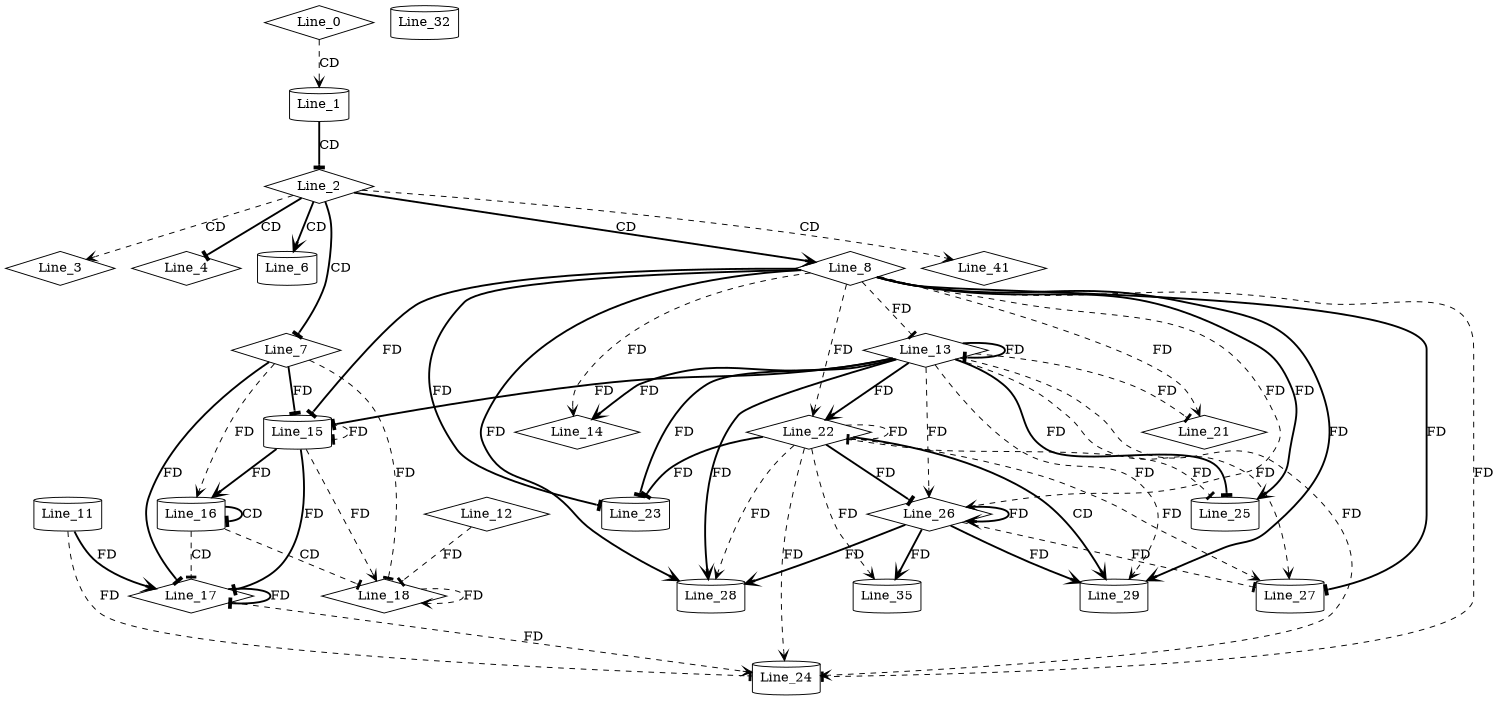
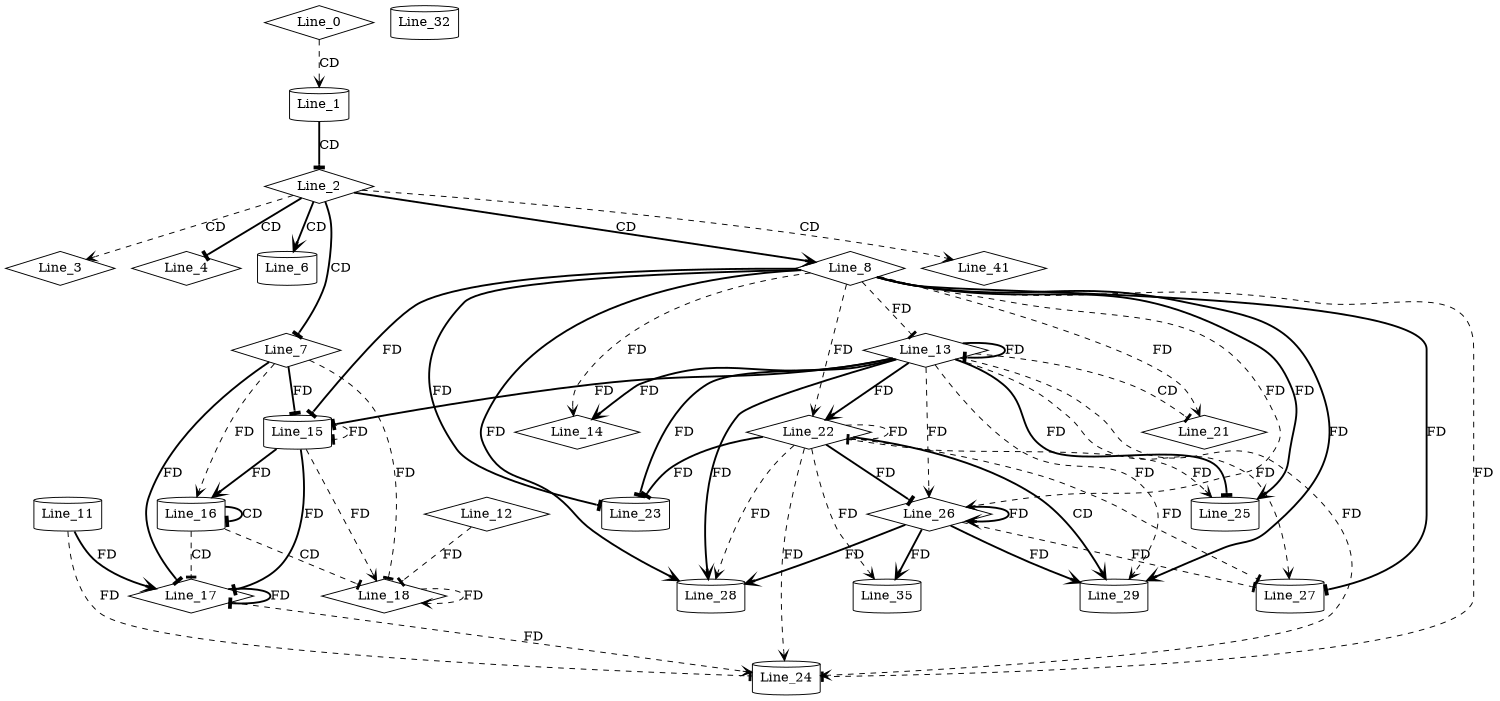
  digraph {
    node [shape=diamond]
    edge [arrowhead=vee style=bold]
    Line_1 [shape=cylinder]
    Line_0
    Line_2
    Line_3
    Line_4
    Line_6 [shape=cylinder]
    Line_7
    Line_8
    Line_41
    Line_15 [shape=cylinder]
    Line_16 [shape=cylinder]
    Line_17
    Line_18
    Line_13
    Line_14
    Line_21
    Line_22
    Line_23 [shape=cylinder]
    Line_24 [shape=cylinder]
    Line_25 [shape=cylinder]
    Line_26
    Line_27 [shape=cylinder]
    Line_28 [shape=cylinder]
    Line_29 [shape=cylinder]
    n25 [label=Line_35 shape=cylinder]
    Line_11 [shape=cylinder]
    Line_12
    Line_32 [shape=cylinder]
    Line_1 -> Line_2 [arrowhead=tee label=CD]
    Line_0 -> Line_1 [label=CD style=dashed]
    Line_2 -> Line_3 [label=CD style=dashed]
    Line_2 -> Line_4 [arrowhead=tee label=CD]
    Line_2 -> Line_6 [label=CD]
    Line_2 -> Line_7 [arrowhead=tee label=CD]
    Line_2 -> Line_8 [label=CD]
    Line_2 -> Line_41 [label=CD style=dashed]
    Line_7 -> Line_15 [arrowhead=tee label=FD]
    Line_7 -> Line_16 [label=FD style=dashed]
    Line_7 -> Line_17 [arrowhead=tee label=FD]
    Line_7 -> Line_18 [arrowhead=tee label=FD style=dashed]
    Line_8 -> Line_15 [arrowhead=tee label=FD]
    Line_8 -> Line_13 [arrowhead=tee label=FD style=dashed]
    Line_8 -> Line_14 [label=FD style=dashed]
    Line_8 -> Line_21 [label=FD style=dashed]
    Line_8 -> Line_22 [label=FD style=dashed]
    Line_8 -> Line_23 [arrowhead=tee label=FD]
    Line_8 -> Line_24 [arrowhead=tee label=FD style=dashed]
    Line_8 -> Line_25 [label=FD]
    Line_8 -> Line_26 [label=FD style=dashed]
    Line_8 -> Line_27 [arrowhead=tee label=FD]
    Line_8 -> Line_28 [label=FD]
    Line_8 -> Line_29 [label=FD]
    Line_15 -> Line_15 [arrowhead=tee label=FD style=dashed]
    Line_15 -> Line_16 [label=FD]
    Line_15 -> Line_17 [arrowhead=tee label=FD]
    Line_15 -> Line_18 [label=FD style=dashed]
    Line_16 -> Line_16 [arrowhead=tee label=CD]
    Line_16 -> Line_17 [arrowhead=tee label=CD style=dashed]
    Line_16 -> Line_18 [arrowhead=tee label=CD style=dashed]
    Line_17 -> Line_17 [arrowhead=tee label=FD]
    Line_17 -> Line_24 [label=FD style=dashed]
    Line_18 -> Line_18 [label=FD style=dashed]
    Line_13 -> Line_15 [arrowhead=tee label=FD]
    Line_13 -> Line_13 [arrowhead=tee label=FD]
    Line_13 -> Line_14 [label=FD]
-   Line_13 -> Line_21 [arrowhead=tee label=FD style=dashed]
+   Line_13 -> Line_21 [arrowhead=tee label=CD style=dashed]
    Line_13 -> Line_22 [label=FD]
    Line_13 -> Line_23 [arrowhead=tee label=FD]
    Line_13 -> Line_24 [label=FD style=dashed]
    Line_13 -> Line_25 [arrowhead=tee label=FD]
    Line_13 -> Line_26 [label=FD style=dashed]
    Line_13 -> Line_27 [label=FD style=dashed]
    Line_13 -> Line_28 [label=FD]
    Line_13 -> Line_29 [label=FD style=dashed]
    Line_22 -> Line_22 [arrowhead=tee label=FD style=dashed]
    Line_22 -> Line_23 [arrowhead=tee label=FD]
    Line_22 -> Line_24 [label=FD style=dashed]
-   Line_22 -> Line_25 [arrowhead=tee label=FD style=dashed]
+   Line_22 -> Line_25 [label=FD style=dashed]
    Line_22 -> Line_26 [arrowhead=tee label=FD]
-   Line_22 -> Line_27 [label=FD style=dashed]
+   Line_22 -> Line_27 [arrowhead=tee label=FD style=dashed]
    Line_22 -> Line_28 [label=FD style=dashed]
    Line_22 -> Line_29 [label=CD]
    Line_22 -> n25 [label=FD style=dashed]
    Line_26 -> Line_26 [label=FD]
    Line_26 -> Line_27 [arrowhead=tee label=FD style=dashed]
    Line_26 -> Line_28 [label=FD]
    Line_26 -> Line_29 [label=FD]
    Line_26 -> n25 [label=FD]
    Line_11 -> Line_17 [label=FD]
    Line_11 -> Line_24 [arrowhead=tee label=FD style=dashed]
    Line_12 -> Line_18 [arrowhead=tee label=FD style=dashed]
  }
